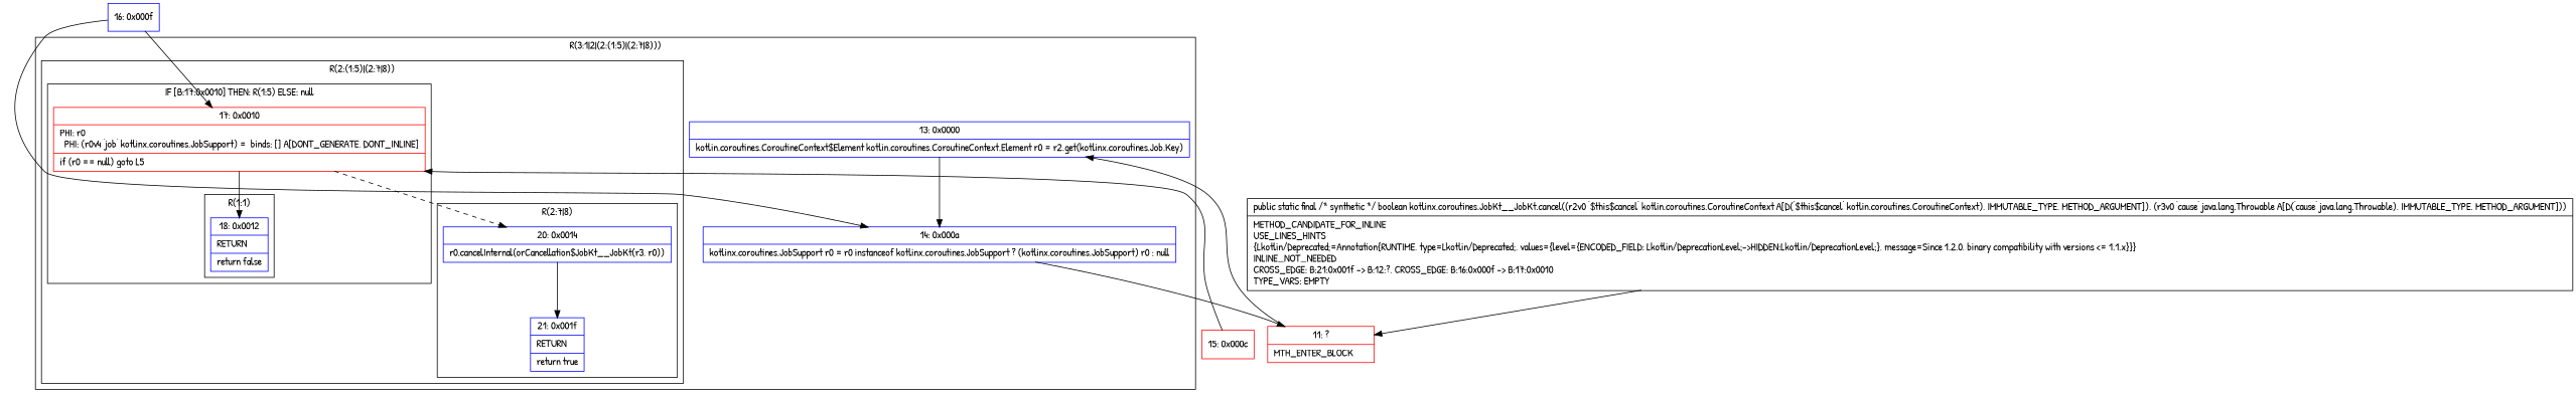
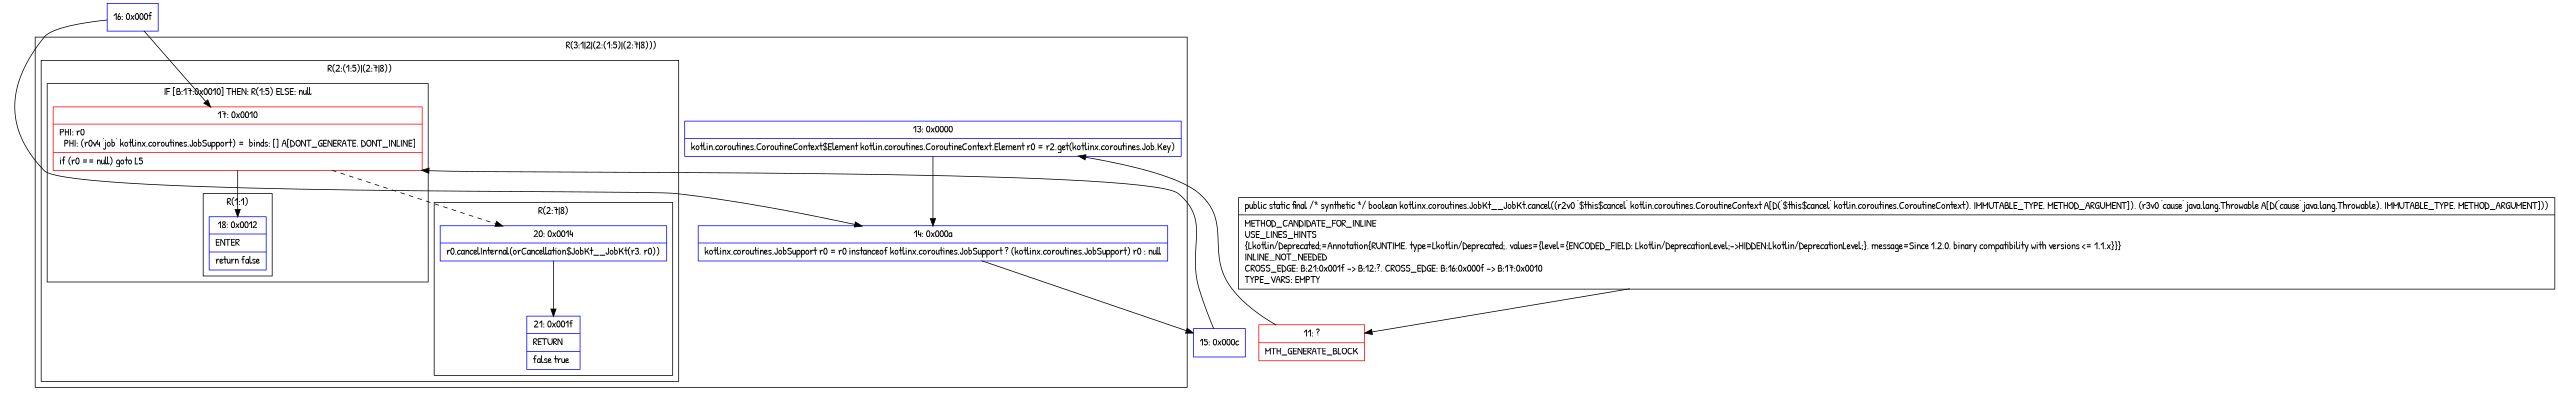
  digraph {
    fontname="Patrick Hand"
    node [color=blue fontname="Patrick Hand" shape=record]
    edge [fontname="Patrick Hand"]
-   n1 [label="{18\:\ 0x0012|RETURN\l|return false\l}"]
+   n1 [label="{18\:\ 0x0012|ENTER\l|return false\l}"]
    n2 [color=red label="{17\:\ 0x0010|PHI: r0 \l  PHI: (r0v4 'job' kotlinx.coroutines.JobSupport) =  binds: [] A[DONT_GENERATE, DONT_INLINE]\l|if (r0 == null) goto L5\l}"]
    n3 [label="{20\:\ 0x0014|r0.cancelInternal(orCancellation$JobKt__JobKt(r3, r0))\l}"]
-   n4 [label="{21\:\ 0x001f|RETURN\l|return true\l}"]
+   n4 [label="{21\:\ 0x001f|RETURN\l|false true\l}"]
    n5 [label="{13\:\ 0x0000|kotlin.coroutines.CoroutineContext$Element kotlin.coroutines.CoroutineContext.Element r0 = r2.get(kotlinx.coroutines.Job.Key)\l}"]
    n6 [label="{14\:\ 0x000a|kotlinx.coroutines.JobSupport r0 = r0 instanceof kotlinx.coroutines.JobSupport ? (kotlinx.coroutines.JobSupport) r0 : null\l}"]
-   n7 [color=red label="{15\:\ 0x000c}"]
+   n7 [label="{15\:\ 0x000c}"]
    n8 [label="{16\:\ 0x000f}"]
-   n9 [color=red label="{11\:\ ?|MTH_ENTER_BLOCK\l}"]
+   n9 [color=red label="{11\:\ ?|MTH_GENERATE_BLOCK\l}"]
    n10 [label="{public static final \/* synthetic *\/ boolean kotlinx.coroutines.JobKt__JobKt.cancel((r2v0 '$this$cancel' kotlin.coroutines.CoroutineContext A[D('$this$cancel' kotlin.coroutines.CoroutineContext), IMMUTABLE_TYPE, METHOD_ARGUMENT]), (r3v0 'cause' java.lang.Throwable A[D('cause' java.lang.Throwable), IMMUTABLE_TYPE, METHOD_ARGUMENT]))  | METHOD_CANDIDATE_FOR_INLINE\lUSE_LINES_HINTS\l\{Lkotlin\/Deprecated;=Annotation\{RUNTIME, type=Lkotlin\/Deprecated;, values=\{level=\{ENCODED_FIELD: Lkotlin\/DeprecationLevel;\-\>HIDDEN:Lkotlin\/DeprecationLevel;\}, message=Since 1.2.0, binary compatibility with versions \<= 1.1.x\}\}\}\lINLINE_NOT_NEEDED\lCROSS_EDGE: B:21:0x001f \-\> B:12:?, CROSS_EDGE: B:16:0x000f \-\> B:17:0x0010\lTYPE_VARS: EMPTY\l}" color=""]
    subgraph cluster_1 {
      label="R(3:1|2|(2:(1:5)|(2:7|8)))"
      n5
      n6
      subgraph cluster_2 {
        label="R(2:(1:5)|(2:7|8))"
        subgraph cluster_3 {
          label="IF [B:17:0x0010] THEN: R(1:5) ELSE: null"
          n2
          subgraph cluster_4 {
            label="R(1:1)"
            n1
          }
        }
        subgraph cluster_5 {
          label="R(2:7|8)"
          n3
          n4
        }
      }
    }
    n2 -> n1
    n2 -> n3 [style=dashed]
    n3 -> n4
    n5 -> n6
-   n6 -> n9
+   n6 -> n7
    n7 -> n2
    n8 -> n2
    n8 -> n6
    n9 -> n5
    n10 -> n9
  }
